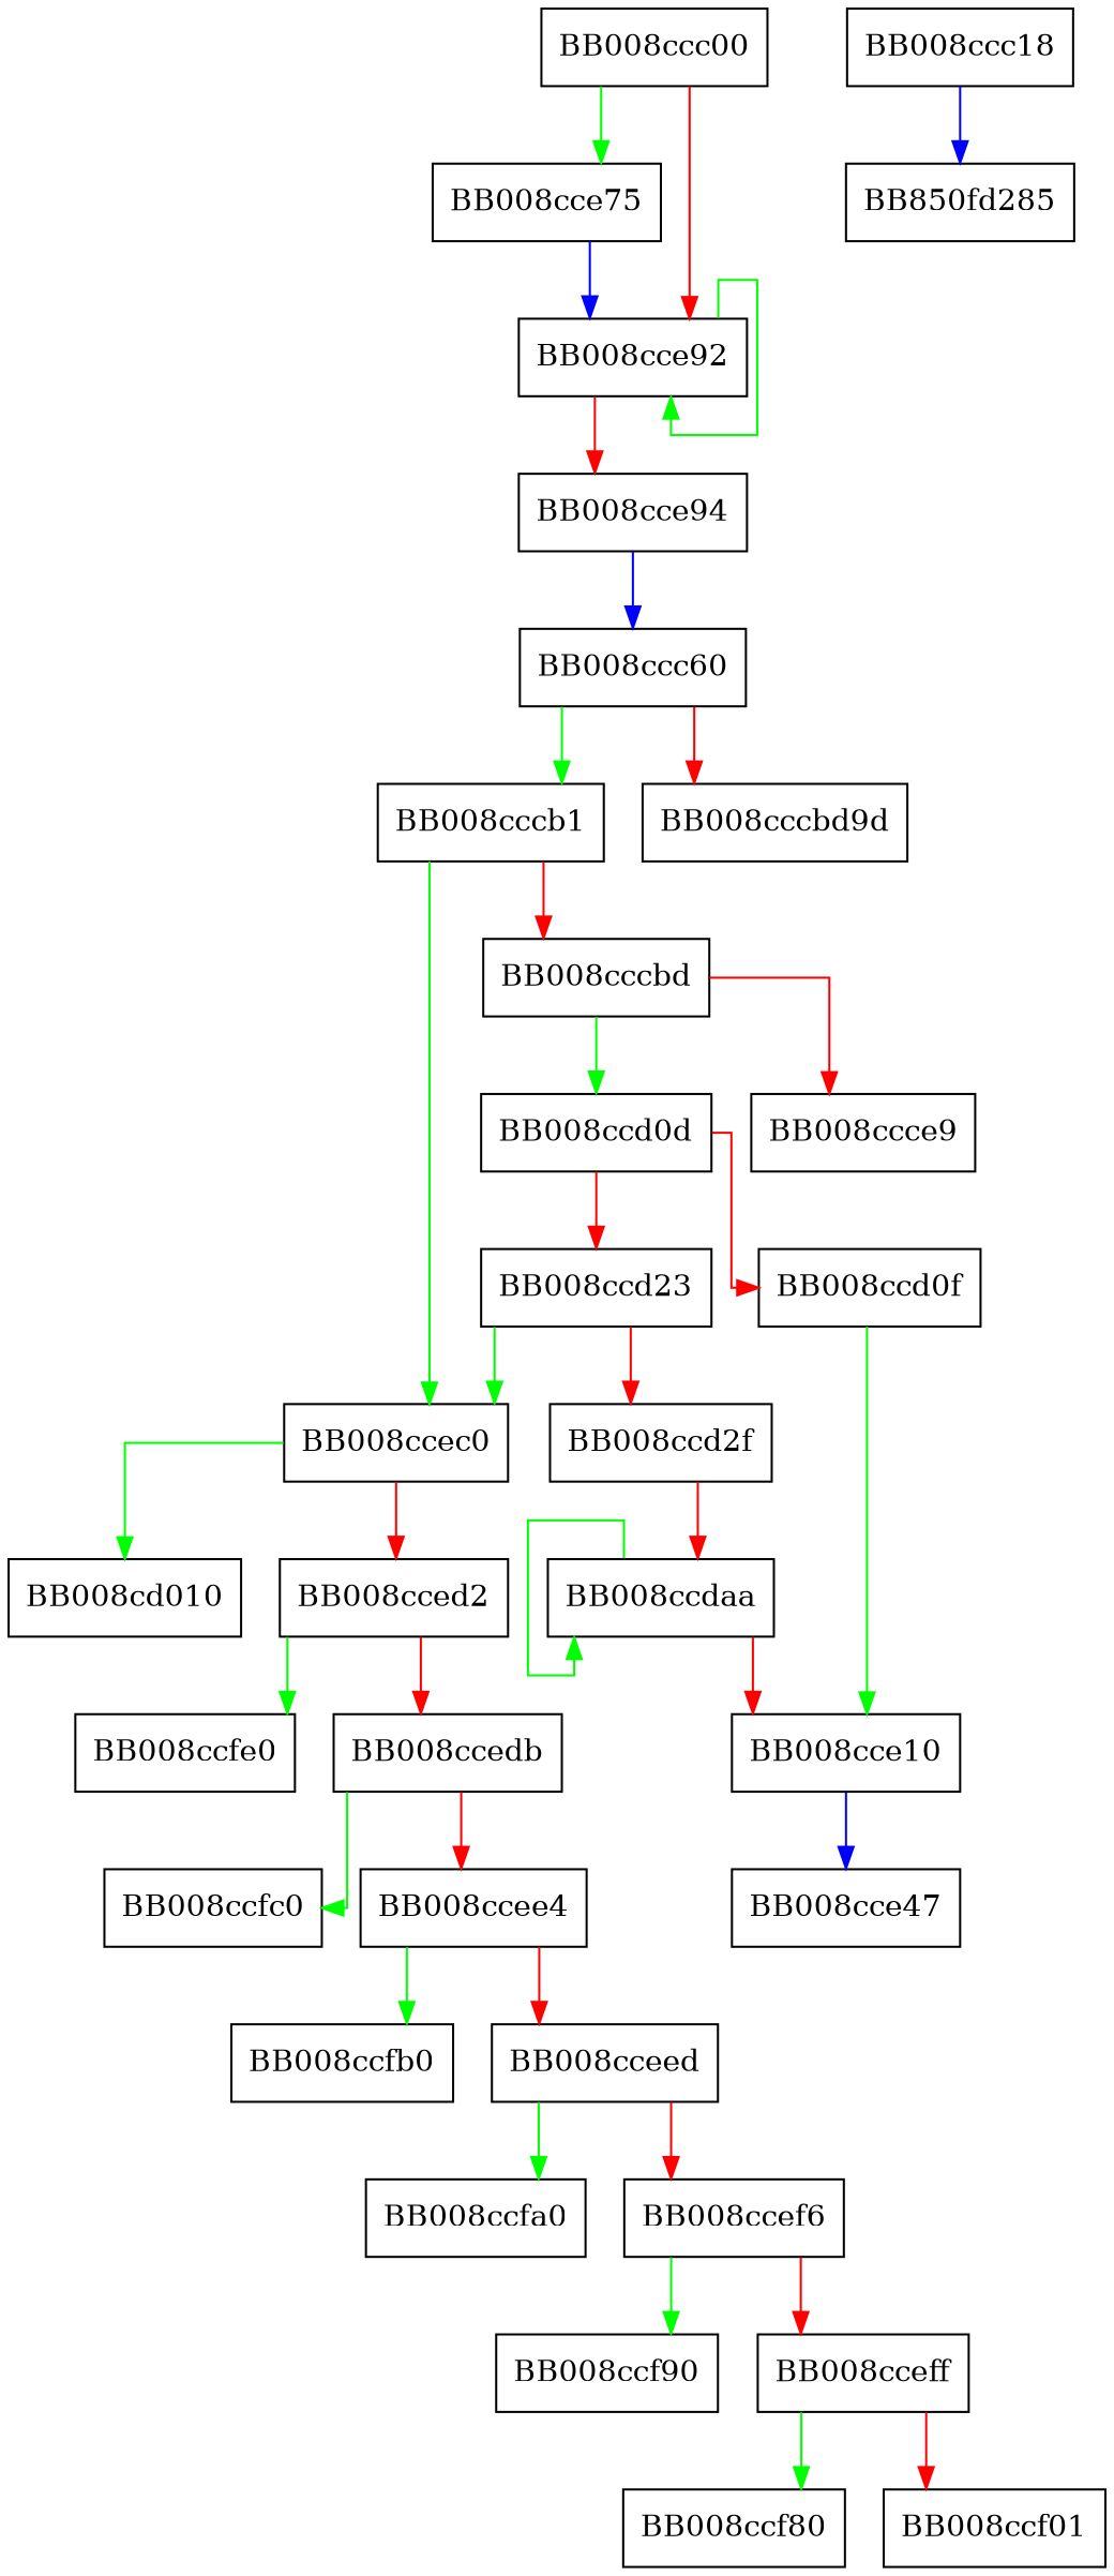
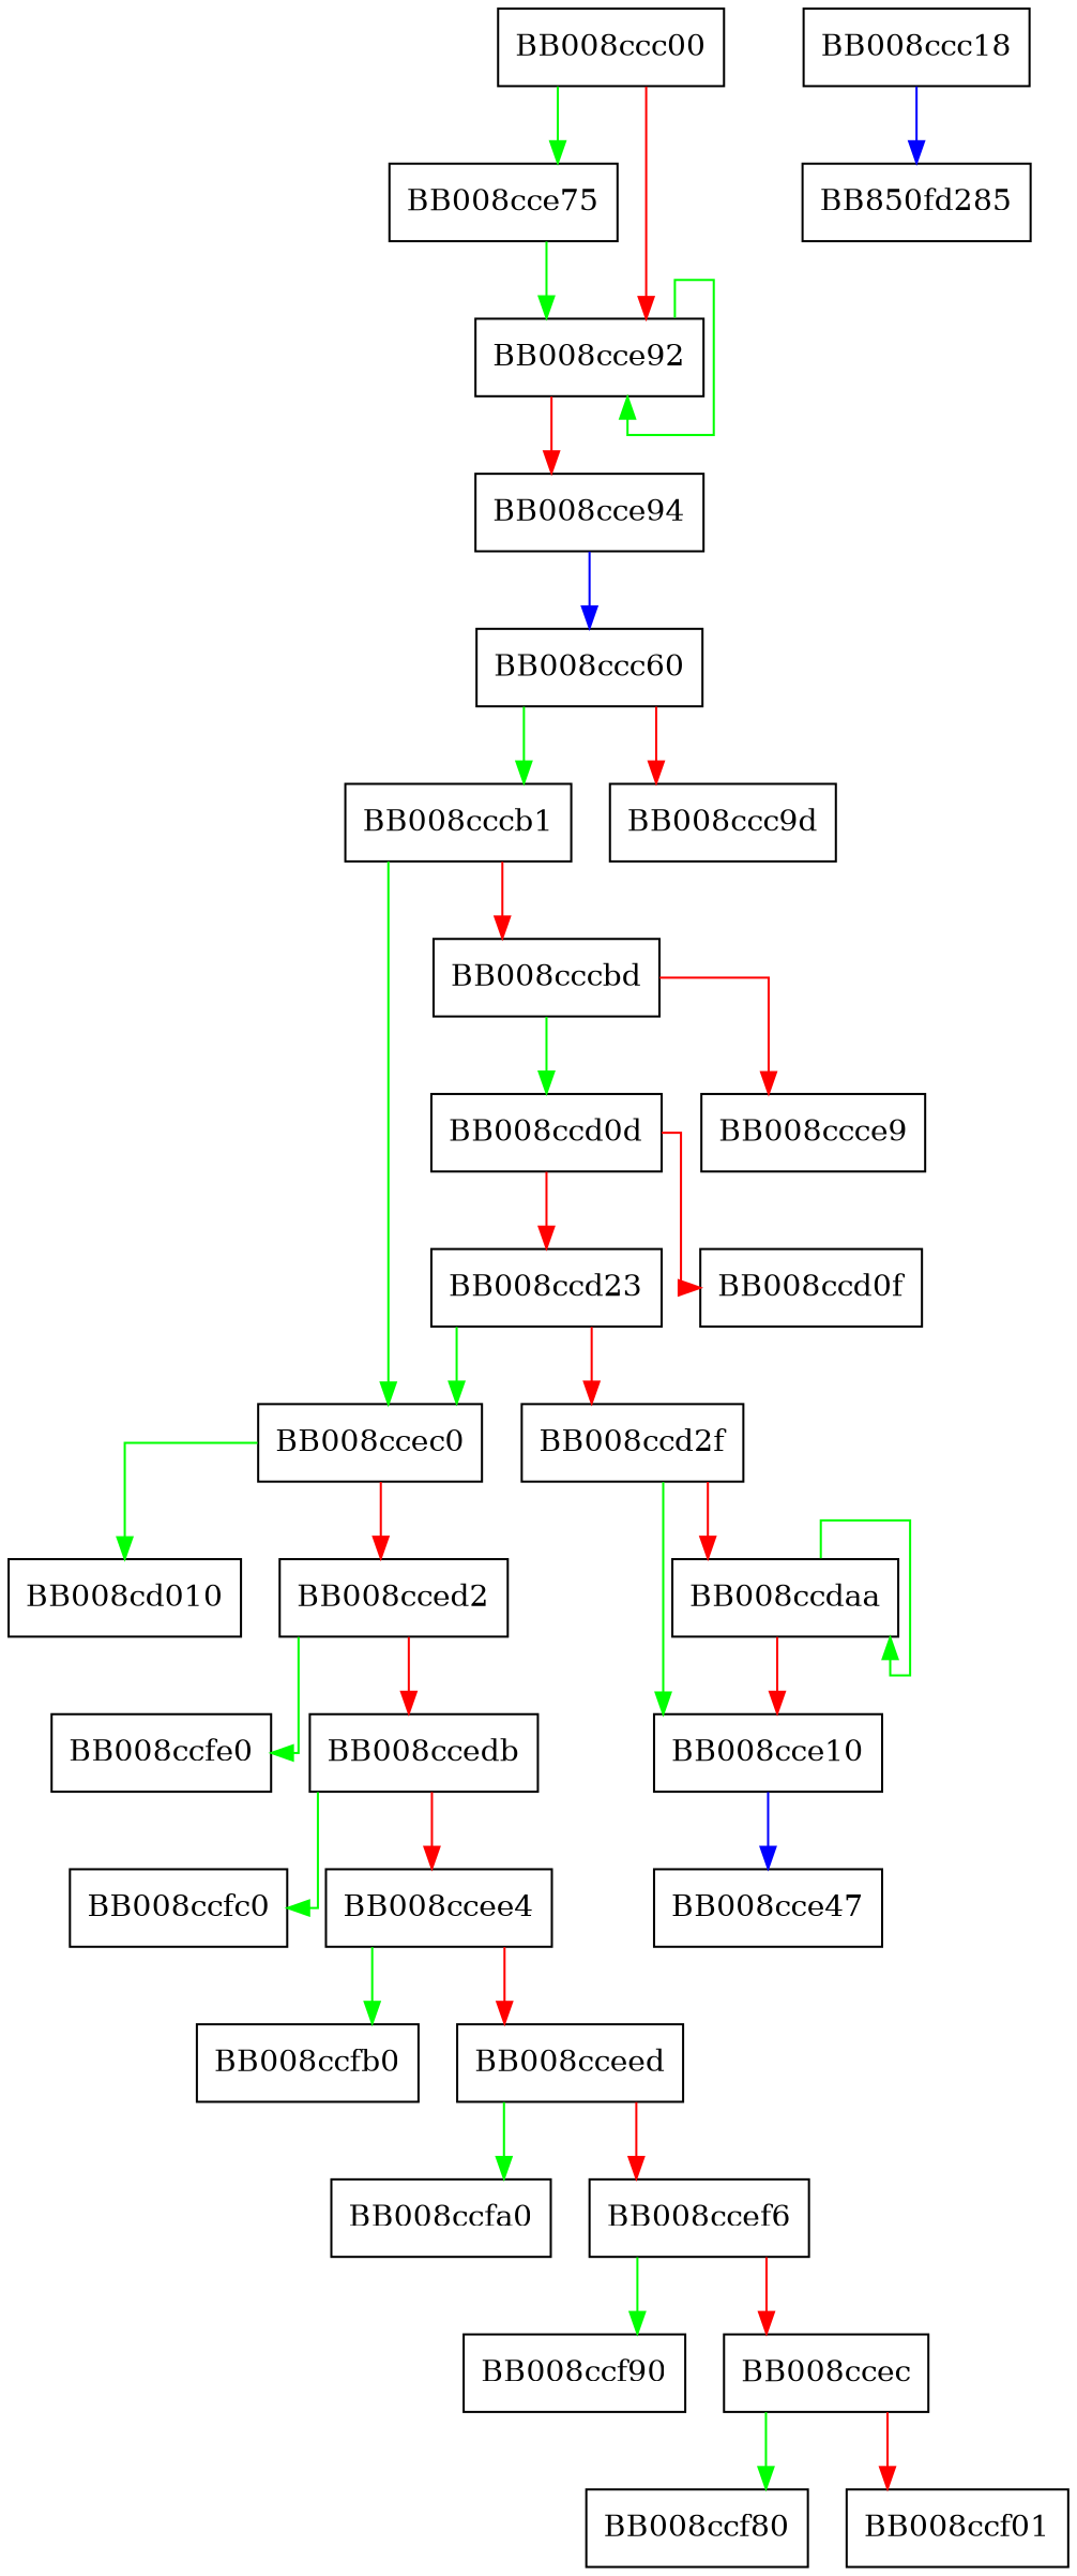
  digraph {
    splines=ortho
    node [shape=box]
    edge [color=red]
    BB008ccc00
    BB008cce75
    BB008cce92
    BB008ccc18
    BB850fd285
    BB008cce94
    BB008ccc60
    BB008cccb1
-   BB008ccc9d [label=BB008cccbd9d]
+   BB008ccc9d
    BB008ccec0
    BB008cccbd
    BB008cd010
    BB008cced2
    BB008ccd0d
    BB008ccce9
    BB008ccfe0
    BB008ccedb
    BB008ccd23
    BB008ccd0f
    BB008ccd2f
    BB008cce10
    BB008ccdaa
    BB008cce47
    BB008ccfc0
    BB008ccee4
    BB008ccfb0
    BB008cceed
    BB008ccfa0
    BB008ccef6
    BB008ccf90
-   BB008cceff
+   BB008cceff [label=BB008ccec]
    BB008ccf80
    BB008ccf01
    BB008ccc00 -> BB008cce75 [color=green]
    BB008ccc00 -> BB008cce92
-   BB008cce75 -> BB008cce92 [color=blue]
+   BB008cce75 -> BB008cce92 [color=green]
    BB008cce92 -> BB008cce92 [color=green]
    BB008cce92 -> BB008cce94
    BB008ccc18 -> BB850fd285 [color=blue]
    BB008cce94 -> BB008ccc60 [color=blue]
    BB008ccc60 -> BB008cccb1 [color=green]
    BB008ccc60 -> BB008ccc9d
    BB008cccb1 -> BB008ccec0 [color=green]
    BB008cccb1 -> BB008cccbd
    BB008ccec0 -> BB008cd010 [color=green]
    BB008ccec0 -> BB008cced2
    BB008cccbd -> BB008ccd0d [color=green]
    BB008cccbd -> BB008ccce9
    BB008cced2 -> BB008ccfe0 [color=green]
    BB008cced2 -> BB008ccedb
    BB008ccd0d -> BB008ccd23
    BB008ccd0d -> BB008ccd0f
    BB008ccedb -> BB008ccfc0 [color=green]
    BB008ccedb -> BB008ccee4
    BB008ccd23 -> BB008ccec0 [color=green]
    BB008ccd23 -> BB008ccd2f
-   BB008ccd0f -> BB008cce10 [color=green]
+   BB008ccd2f -> BB008cce10 [color=green]
    BB008ccd2f -> BB008ccdaa
    BB008cce10 -> BB008cce47 [color=blue]
    BB008ccdaa -> BB008cce10
    BB008ccdaa -> BB008ccdaa [color=green]
    BB008ccee4 -> BB008ccfb0 [color=green]
    BB008ccee4 -> BB008cceed
    BB008cceed -> BB008ccfa0 [color=green]
    BB008cceed -> BB008ccef6
    BB008ccef6 -> BB008ccf90 [color=green]
    BB008ccef6 -> BB008cceff
    BB008cceff -> BB008ccf80 [color=green]
    BB008cceff -> BB008ccf01
  }
